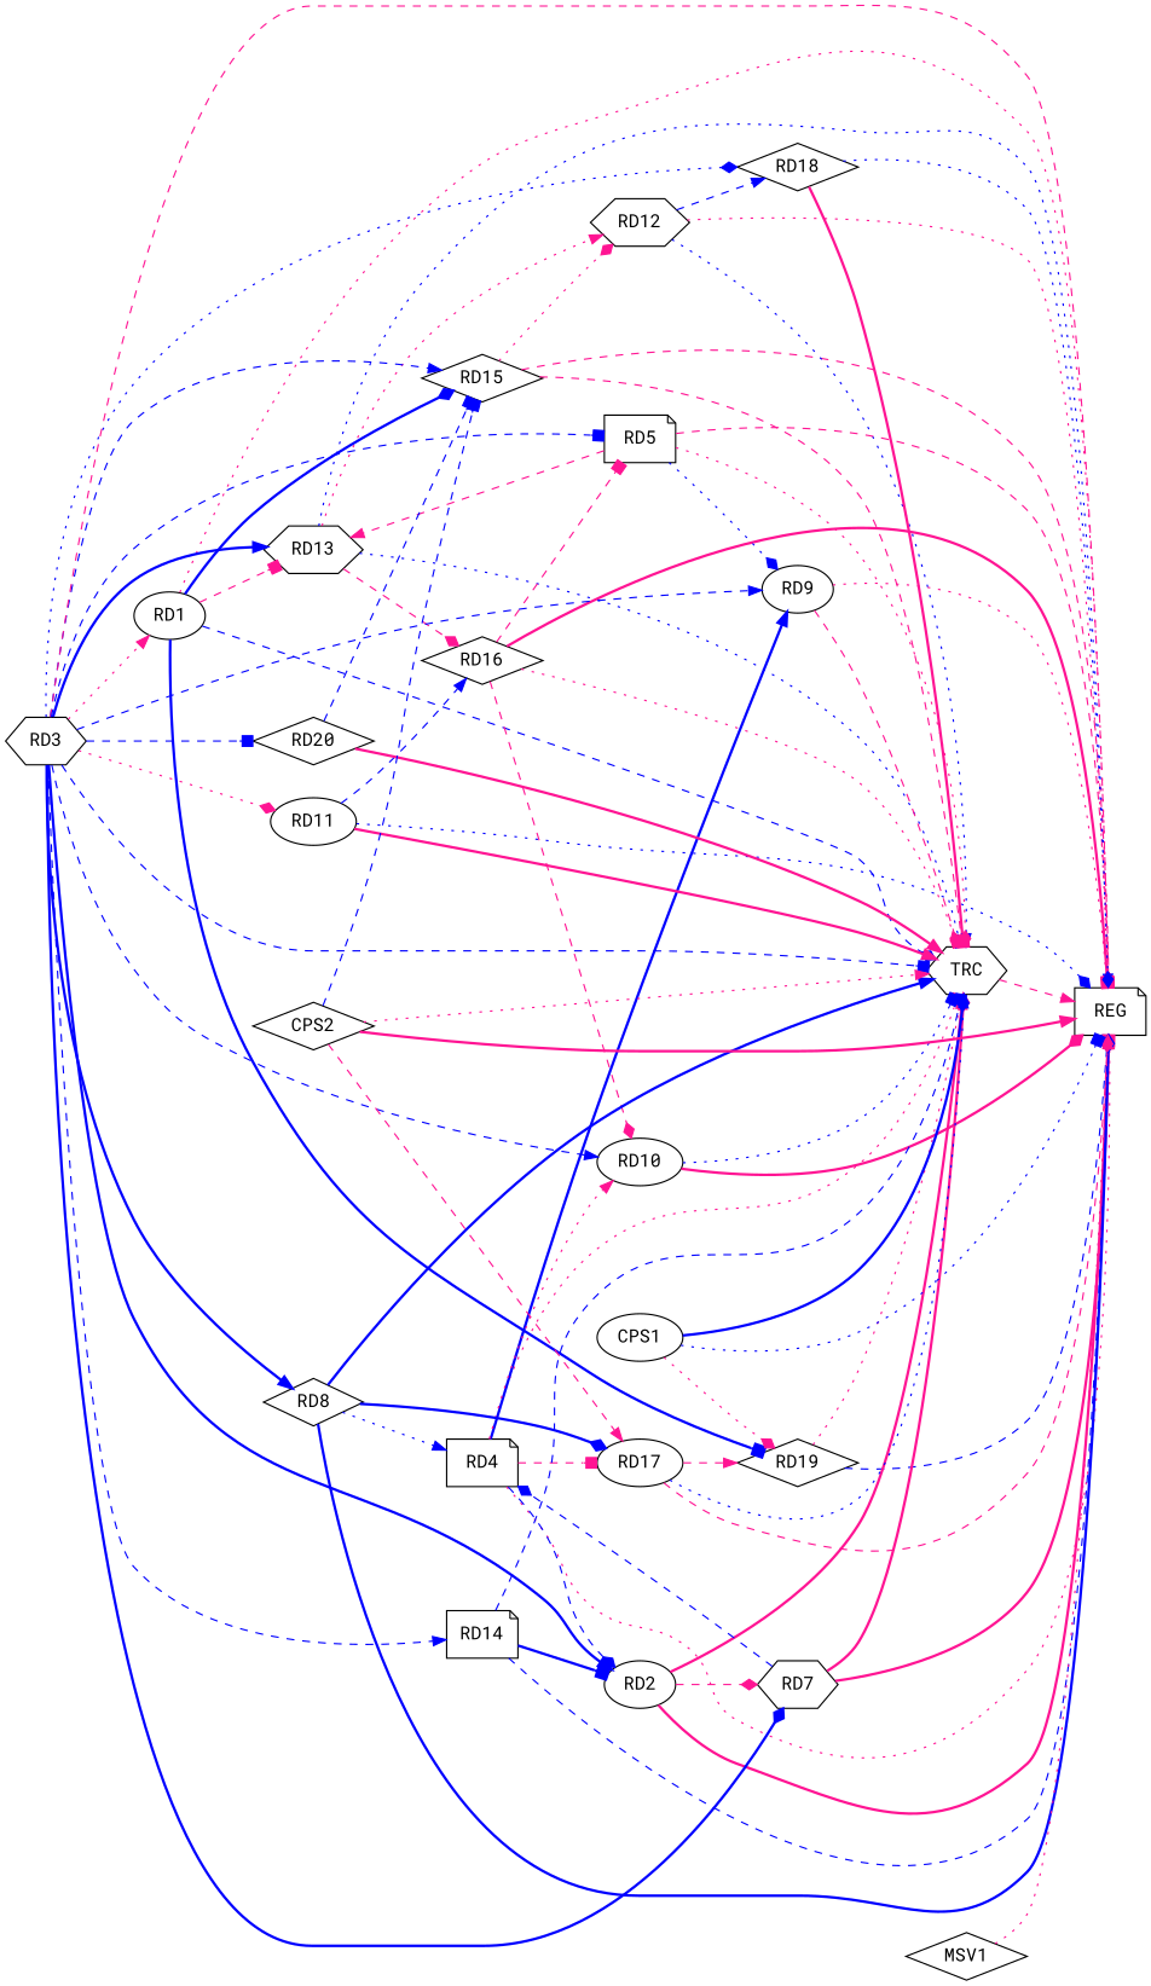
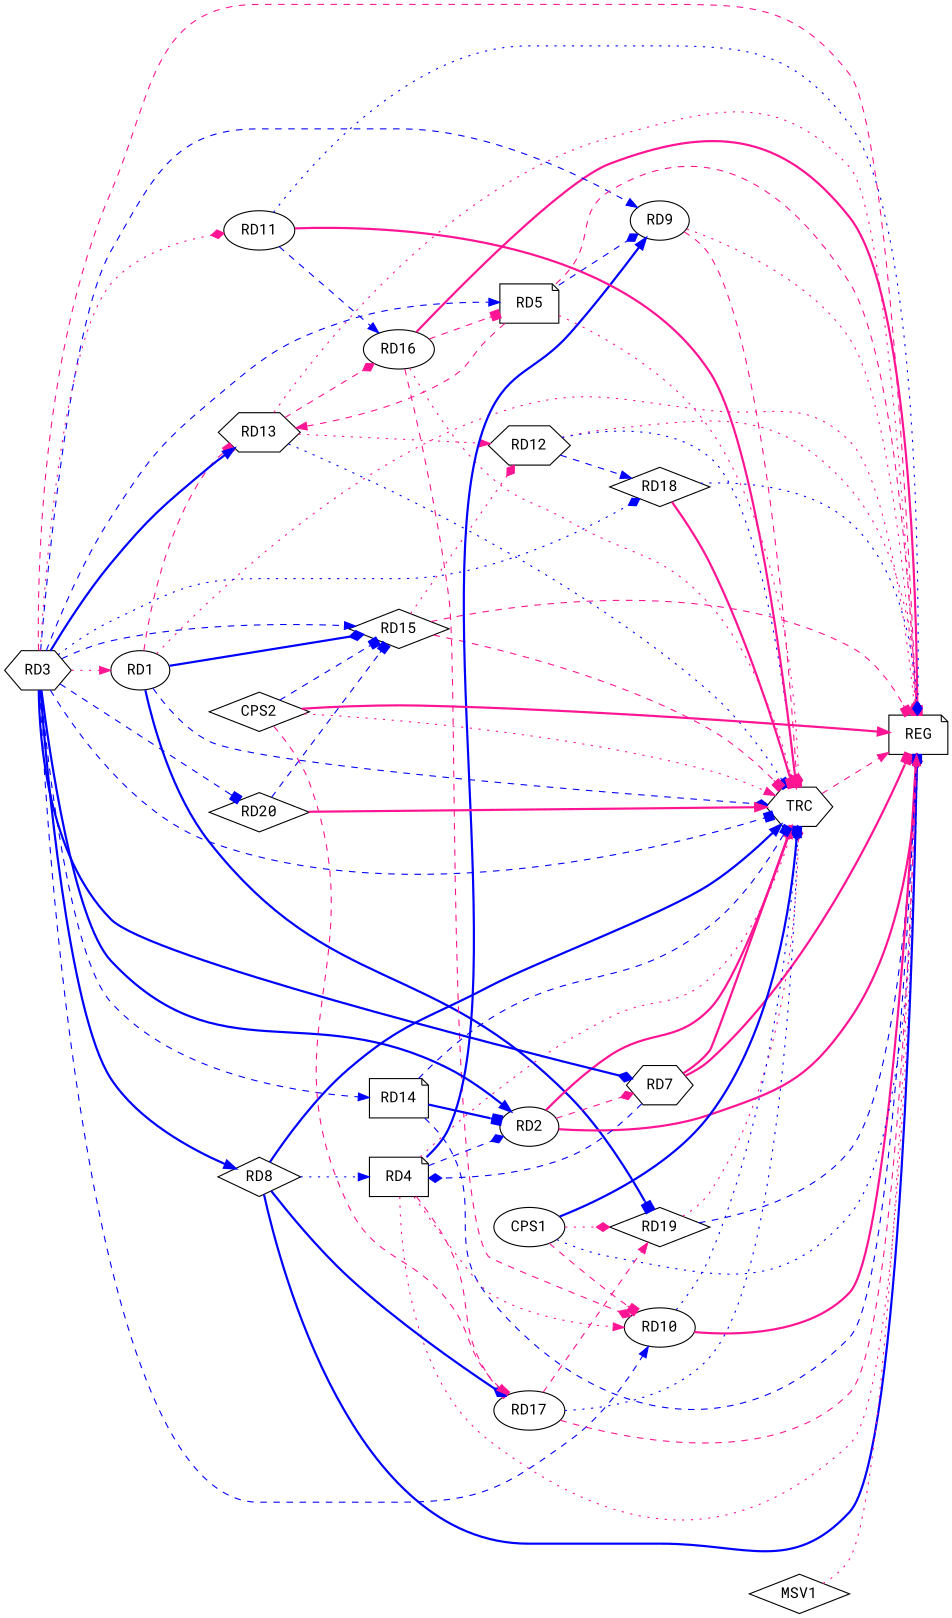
  strict digraph {
    fontname="Roboto Mono"
    rankdir=LR
    node [fontname="Roboto Mono" shape=ellipse]
    edge [arrowhead=normal color=deeppink fontname="Roboto Mono" style=dashed]
    n1 [label=RD1]
    n2 [label=RD13 shape=hexagon]
    n3 [label=RD15 shape=diamond]
    n4 [label=RD19 shape=diamond]
    n5 [label=REG shape=note]
    n6 [label=TRC shape=hexagon]
-   n7 [label=RD16 shape=diamond]
+   n7 [label=RD16]
    n8 [label=RD12 shape=hexagon]
    n9 [label=RD2]
    n10 [label=RD7 shape=hexagon]
    n11 [label=RD4 shape=note]
    n12 [label=RD3 shape=hexagon]
    n13 [label=RD5 shape=note]
    n14 [label=RD8 shape=diamond]
    n15 [label=RD9]
    n16 [label=RD10]
    n17 [label=RD11]
    n18 [label=RD14 shape=note]
    n19 [label=RD18 shape=diamond]
    n20 [label=RD20 shape=diamond]
    n21 [label=RD17]
    n22 [label=CPS1]
    n23 [label=CPS2 shape=diamond]
    n24 [label=MSV1 shape=diamond]
    n1 -> n2 [arrowhead=box]
    n1 -> n3 [arrowhead=diamond color=blue style=bold]
    n1 -> n4 [arrowhead=box color=blue style=bold]
    n1 -> n5 [arrowhead=diamond style=dotted]
    n1 -> n6 [arrowhead=diamond color=blue]
-   n2 -> n5 [color=blue style=dotted]
+   n2 -> n5 [style=dotted]
    n2 -> n6 [arrowhead=box color=blue style=dotted]
    n2 -> n7 [arrowhead=diamond]
    n2 -> n8 [style=dotted]
    n3 -> n5 [arrowhead=box]
    n3 -> n6 [arrowhead=box]
    n3 -> n8 [arrowhead=diamond style=dotted]
    n4 -> n5 [arrowhead=box color=blue]
    n4 -> n6 [arrowhead=diamond style=dotted]
    n6 -> n5
    n7 -> n5 [arrowhead=box style=bold]
    n7 -> n6 [arrowhead=diamond style=dotted]
    n7 -> n13 [arrowhead=box]
    n7 -> n16 [arrowhead=diamond]
    n8 -> n5 [arrowhead=diamond style=dotted]
    n8 -> n6 [color=blue style=dotted]
    n8 -> n19 [color=blue]
    n9 -> n5 [arrowhead=diamond style=bold]
    n9 -> n6 [style=bold]
    n9 -> n10 [arrowhead=diamond]
    n10 -> n5 [arrowhead=box style=bold]
    n10 -> n6 [arrowhead=diamond style=bold]
    n10 -> n11 [arrowhead=diamond color=blue]
    n11 -> n5 [style=dotted]
    n11 -> n6 [arrowhead=box style=dotted]
    n11 -> n9 [arrowhead=diamond color=blue]
    n11 -> n15 [color=blue style=bold]
    n11 -> n16 [style=dotted]
    n11 -> n21 [arrowhead=box]
    n12 -> n1 [style=dotted]
    n12 -> n2 [color=blue style=bold]
    n12 -> n3 [color=blue]
    n12 -> n5 [arrowhead=diamond]
    n12 -> n6 [arrowhead=box color=blue]
    n12 -> n9 [color=blue style=bold]
    n12 -> n10 [arrowhead=diamond color=blue style=bold]
-   n12 -> n13 [arrowhead=box color=blue]
+   n12 -> n13 [color=blue]
    n12 -> n14 [color=blue style=bold]
    n12 -> n15 [color=blue]
    n12 -> n16 [color=blue]
    n12 -> n17 [arrowhead=diamond style=dotted]
    n12 -> n18 [color=blue]
    n12 -> n19 [arrowhead=diamond color=blue style=dotted]
    n12 -> n20 [arrowhead=box color=blue]
    n13 -> n2
    n13 -> n5 [arrowhead=box]
    n13 -> n6 [arrowhead=diamond style=dotted]
-   n13 -> n15 [arrowhead=diamond color=blue style=dotted]
+   n13 -> n15 [arrowhead=diamond color=blue]
    n14 -> n5 [arrowhead=diamond color=blue style=bold]
    n14 -> n6 [color=blue style=bold]
    n14 -> n11 [color=blue style=dotted]
    n14 -> n21 [arrowhead=diamond color=blue style=bold]
    n15 -> n5 [arrowhead=box style=dotted]
    n15 -> n6 [arrowhead=box]
    n16 -> n5 [arrowhead=diamond style=bold]
    n16 -> n6 [arrowhead=box color=blue style=dotted]
    n17 -> n5 [arrowhead=diamond color=blue style=dotted]
    n17 -> n6 [style=bold]
    n17 -> n7 [color=blue]
    n18 -> n5 [arrowhead=diamond color=blue]
    n18 -> n6 [arrowhead=box color=blue]
    n18 -> n9 [arrowhead=box color=blue style=bold]
    n19 -> n5 [arrowhead=diamond color=blue style=dotted]
    n19 -> n6 [arrowhead=box style=bold]
    n20 -> n3 [arrowhead=box color=blue]
    n20 -> n6 [style=bold]
    n21 -> n4
    n21 -> n5 [arrowhead=diamond]
    n21 -> n6 [color=blue style=dotted]
    n22 -> n4 [arrowhead=diamond style=dotted]
    n22 -> n5 [arrowhead=box color=blue style=dotted]
    n22 -> n6 [arrowhead=diamond color=blue style=bold]
+   n22 -> n16 [arrowhead=box]
    n23 -> n3 [arrowhead=box color=blue]
    n23 -> n5 [style=bold]
    n23 -> n6 [style=dotted]
    n23 -> n21
    n24 -> n5 [style=dotted]
  }
